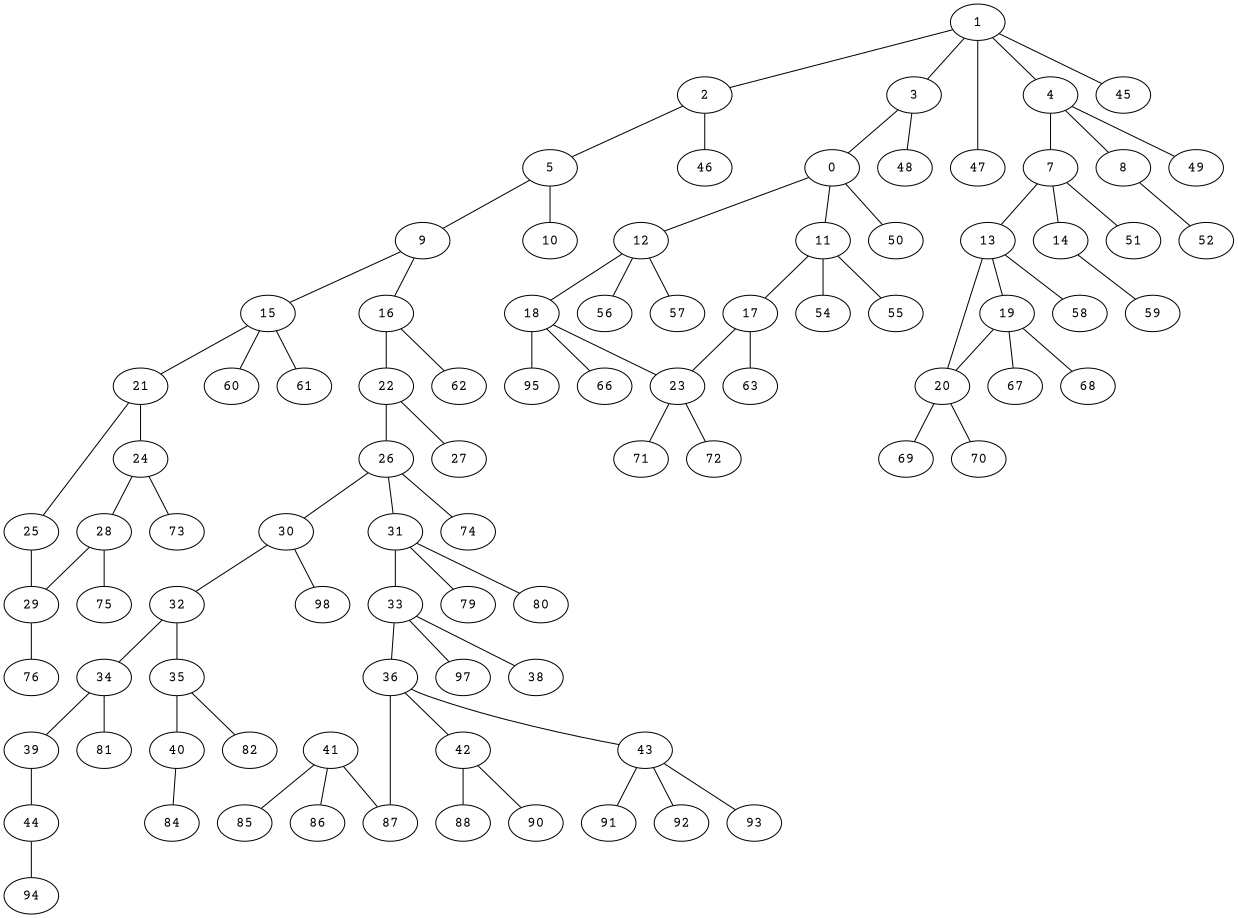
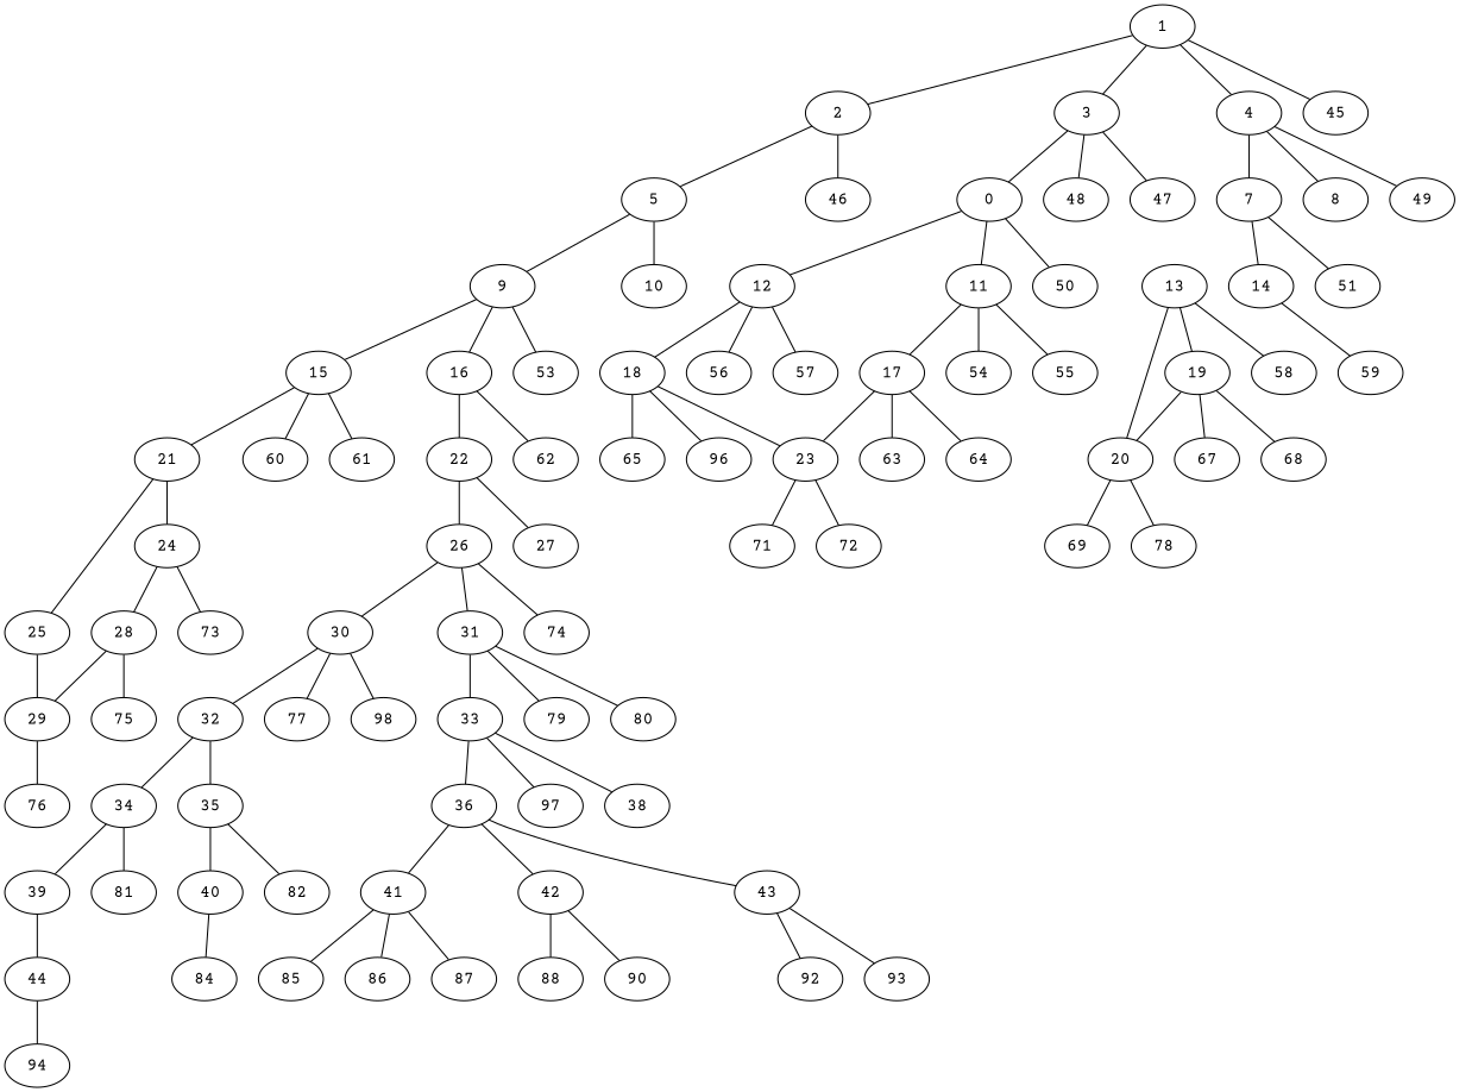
  graph {
    fontname="Courier Prime"
    node [chem=H fontname="Courier Prime"]
    edge [fontname="Courier Prime" valence=1]
    1 [chem=C]
    2 [chem=N]
    3 [chem=C]
    4 [chem=C]
    45
    5 [chem=C]
    46
    n8 [chem=C label=0]
    47
    48
    7 [chem=C]
    8 [chem=O]
    49
    9 [chem=C]
    10 [chem=O]
    11 [chem=C]
    12 [chem=C]
    50
    13 [chem=C]
    14 [chem=O]
    51
-   52
    15 [chem=C]
    16 [chem=N]
+   53
    17 [chem=C]
    54
    55
    18 [chem=C]
    56
    57
    19 [chem=C]
    20 [chem=C]
    58
    59
    21 [chem=C]
    60
    61
    22 [chem=C]
    62
    23 [chem=C]
    63
-   65 [label=95]
-   66
+   64
+   65
+   66 [label=96]
    67
    68
    69
-   70
+   70 [label=78]
    24 [chem=C]
    25 [chem=N]
    26 [chem=C]
    27 [chem=O]
    71
    72
    28 [chem=N]
    73
    29 [chem=C]
    30 [chem=C]
    31 [chem=C]
    74
    75
    76
    32 [chem=C]
+   77
    n66 [label=98]
    33 [chem=S]
    79
    80
    34 [chem=C]
    35 [chem=C]
    36 [chem=C]
    n73 [chem=O label=97]
    38 [chem=O]
    39 [chem=C]
    81
    40 [chem=C]
    82
    41 [chem=C]
    42 [chem=C]
    43 [chem=C]
    44 [chem=C]
    84
    85
    86
    87
    88
    90
-   91
    92
    93
    94
    1 -- 2
    1 -- 3
    1 -- 4
    1 -- 45
    2 -- 5
    2 -- 46
    3 -- n8
-   1 -- 47
+   3 -- 47
    3 -- 48
    4 -- 7
    4 -- 8
    4 -- 49
    5 -- 9
    5 -- 10 [valence=2]
    n8 -- 11
    n8 -- 12
    n8 -- 50
-   7 -- 13
    7 -- 14
    7 -- 51
-   8 -- 52
    9 -- 15
    9 -- 16
+   9 -- 53
    11 -- 17
    11 -- 54
    11 -- 55
    12 -- 18
    12 -- 56
    12 -- 57
    13 -- 19
    13 -- 20
    13 -- 58
    14 -- 59
    15 -- 21
    15 -- 60
    15 -- 61
    16 -- 22
    16 -- 62
    17 -- 23
    17 -- 63
+   17 -- 64
    18 -- 23
    18 -- 65
    18 -- 66
    19 -- 20
    19 -- 67
    19 -- 68
    20 -- 69
    20 -- 70
    21 -- 24 [valence=2]
    21 -- 25
    22 -- 26
    22 -- 27 [valence=2]
    23 -- 71
    23 -- 72
    24 -- 28
    24 -- 73
    25 -- 29 [valence=2]
    26 -- 30
    26 -- 31
    26 -- 74
    28 -- 29
    28 -- 75
    29 -- 76
    30 -- 32
+   30 -- 77
    30 -- n66
    31 -- 33
    31 -- 79
    31 -- 80
    32 -- 34 [valence=2]
    32 -- 35
    33 -- 36
    33 -- n73 [valence=2]
    33 -- 38 [valence=2]
    34 -- 39
    34 -- 81
    35 -- 40 [valence=2]
    35 -- 82
-   36 -- 87
+   36 -- 41
    36 -- 42
    36 -- 43
    39 -- 44 [valence=2]
    40 -- 84
    41 -- 85
    41 -- 86
    41 -- 87
    42 -- 88
    42 -- 90
-   43 -- 91
    43 -- 92
    43 -- 93
    44 -- 94
  }
